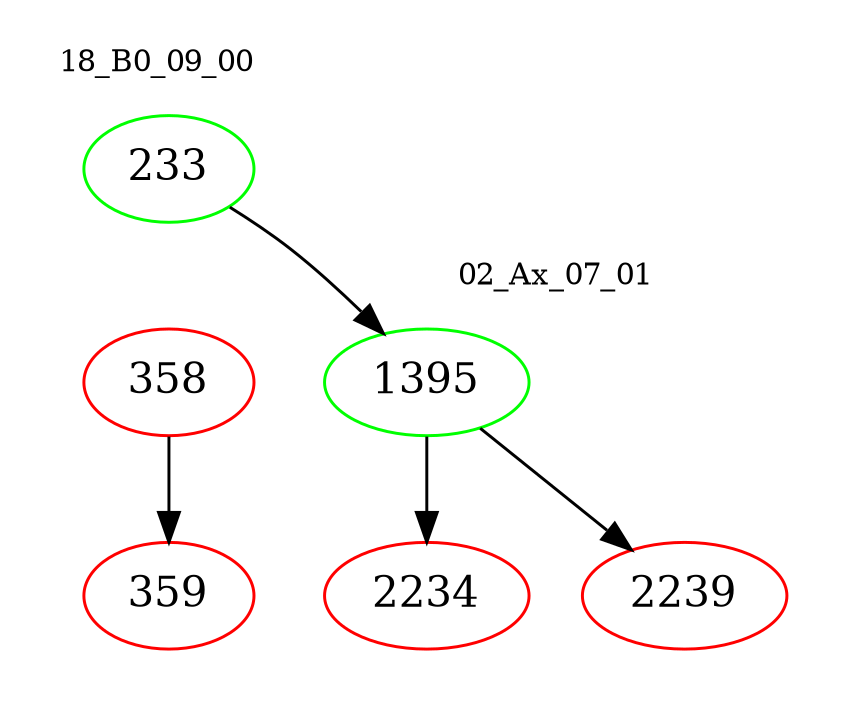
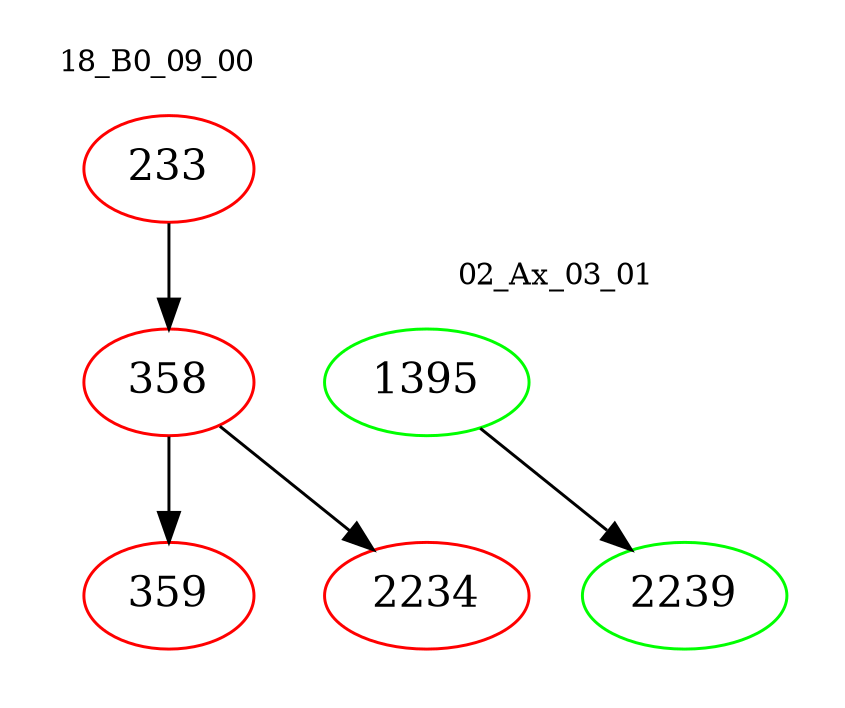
  digraph {
    node [color=red]
    edge [color=black]
    n1 [color=green label=1395]
-   n2 [label=2239]
+   n2 [color=green label=2239]
    n3 [label=2234]
-   n4 [color=green label=233]
+   n4 [label=233]
    n5 [label=358]
    n6 [label=359]
    subgraph cluster_1 {
      color=white
      fontsize=10
-     label="02_Ax_07_01"
+     label="02_Ax_03_01"
      n1
      n2
      n3
    }
    subgraph cluster_2 {
      color=white
      fontsize=10
      label="18_B0_09_00"
      n4
      n5
      n6
    }
    n1 -> n2
-   n1 -> n3
-   n4 -> n1
+   n5 -> n3
+   n4 -> n5
    n5 -> n6
  }
